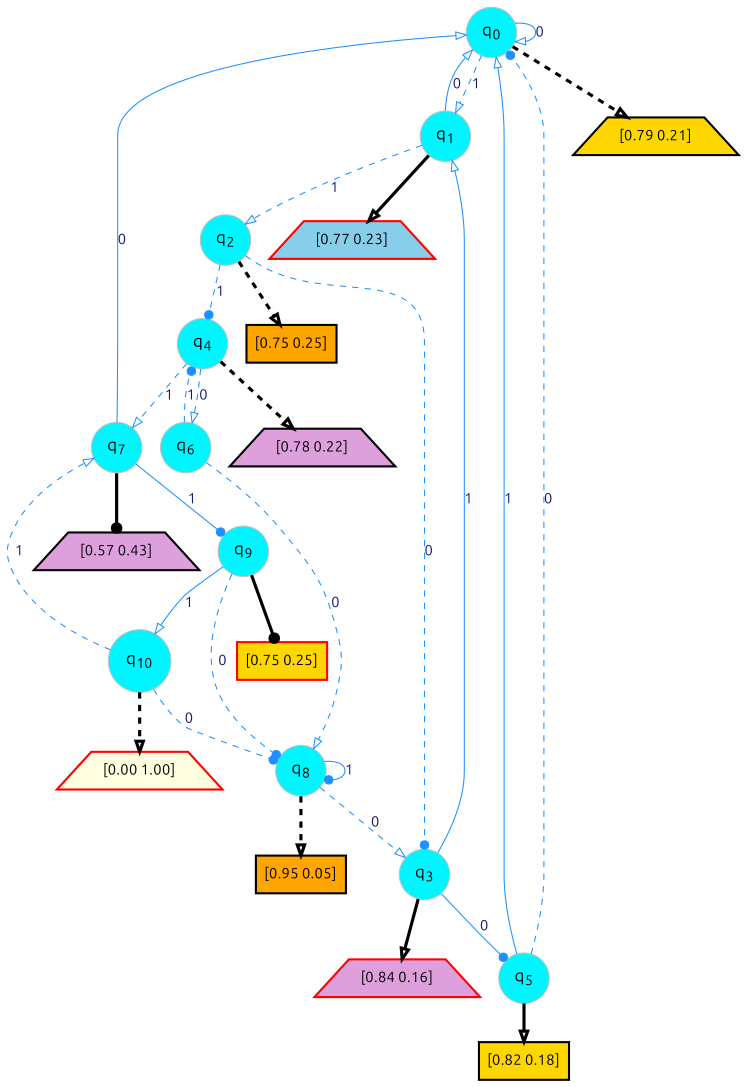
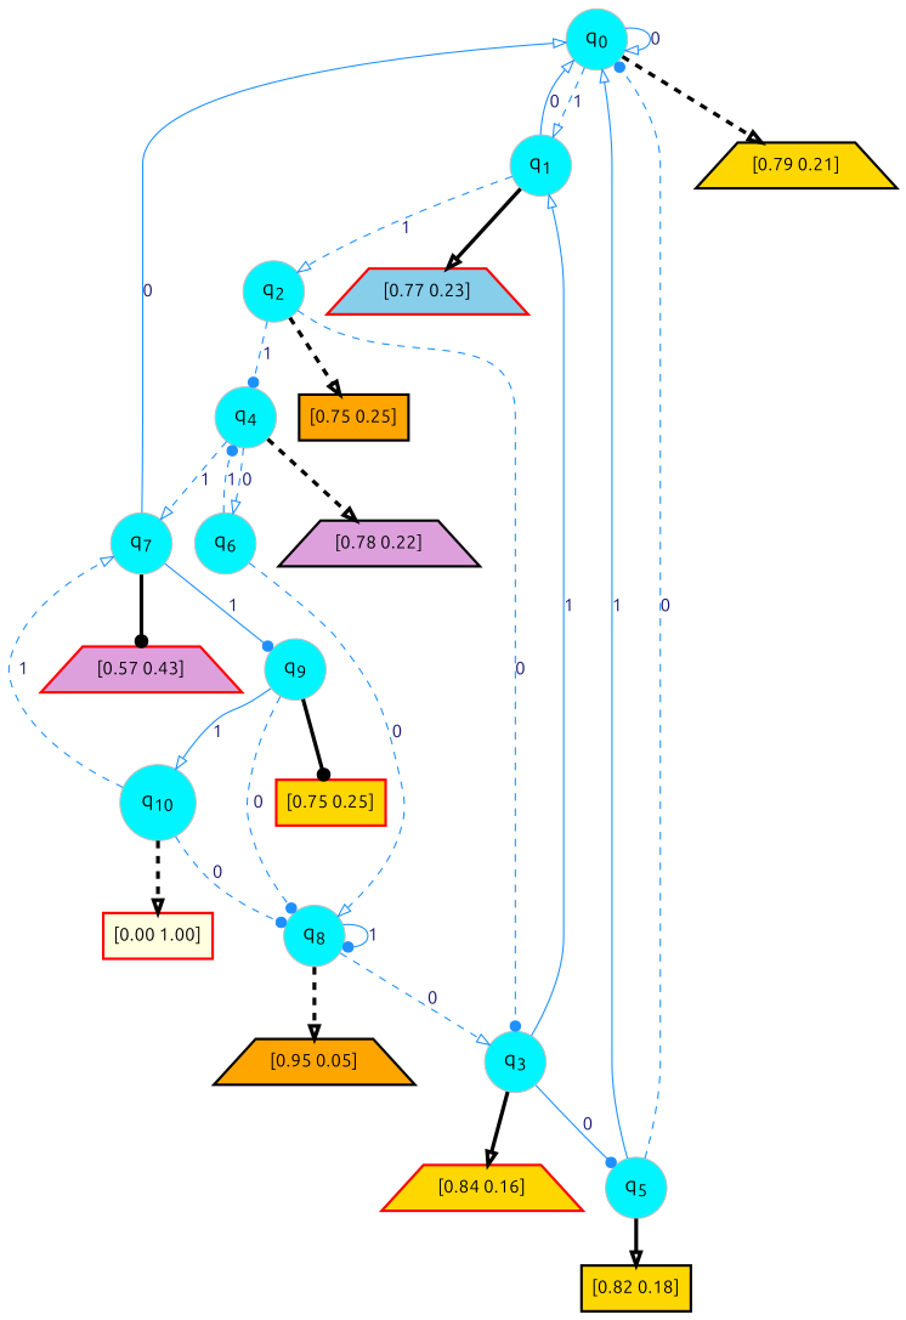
  digraph {
    fontname=Ubuntu
    rankdir=TD
    node [color=gray fillcolor=turquoise1 fontcolor=black fontname=Ubuntu fontsize=16 fontweight=bold shape=circle style=filled]
    edge [arrowhead=onormal arrowsize=1 color=dodgerblue1 fontcolor=midnightblue fontname=Ubuntu fontweight=bold penwidth=1 style=dashed weight=20]
    n1 [label=<q<SUB>0</SUB>>]
    n2 [label=<q<SUB>1</SUB>>]
    n3 [color=black fillcolor=gold fontsize=14 label="[0.79 0.21]" penwidth=2 shape=trapezium]
    n4 [label=<q<SUB>2</SUB>>]
    n5 [color=red fillcolor=skyblue fontsize=14 label="[0.77 0.23]" penwidth=2 shape=trapezium]
    n6 [label=<q<SUB>3</SUB>>]
    n7 [label=<q<SUB>4</SUB>>]
    n8 [color=black fillcolor=orange fontsize=14 label="[0.75 0.25]" penwidth=2 shape=box]
    n9 [label=<q<SUB>5</SUB>>]
-   n10 [color=red fillcolor=plum fontsize=14 label="[0.84 0.16]" penwidth=2 shape=trapezium]
+   n10 [color=red fillcolor=gold fontsize=14 label="[0.84 0.16]" penwidth=2 shape=trapezium]
    n11 [label=<q<SUB>6</SUB>>]
    n12 [label=<q<SUB>7</SUB>>]
    n13 [color=black fillcolor=plum fontsize=14 label="[0.78 0.22]" penwidth=2 shape=trapezium]
    n14 [color=black fillcolor=gold fontsize=14 label="[0.82 0.18]" penwidth=2 shape=box]
    n15 [label=<q<SUB>8</SUB>>]
    n16 [label=<q<SUB>9</SUB>>]
-   n17 [color=black fillcolor=plum fontsize=14 label="[0.57 0.43]" penwidth=2 shape=trapezium]
-   n18 [color=black fillcolor=orange fontsize=14 label="[0.95 0.05]" penwidth=2 shape=box]
+   n17 [color=red fillcolor=plum fontsize=14 label="[0.57 0.43]" penwidth=2 shape=trapezium]
+   n18 [color=black fillcolor=orange fontsize=14 label="[0.95 0.05]" penwidth=2 shape=trapezium]
    n19 [label=<q<SUB>10</SUB>>]
    n20 [color=red fillcolor=gold fontsize=14 label="[0.75 0.25]" penwidth=2 shape=box]
-   n21 [color=red fillcolor=lightyellow fontsize=14 label="[0.00 1.00]" penwidth=2 shape=trapezium]
+   n21 [color=red fillcolor=lightyellow fontsize=14 label="[0.00 1.00]" penwidth=2 shape=box]
    n1 -> n1 [label=0 style=solid]
    n1 -> n2 [label=1]
    n1 -> n3 [color=black penwidth=3]
    n2 -> n1 [label=0 style=solid]
    n2 -> n4 [label=1]
    n2 -> n5 [color=black penwidth=3 style=solid]
    n4 -> n6 [arrowhead=dot label=0]
    n4 -> n7 [arrowhead=dot label=1]
    n4 -> n8 [color=black penwidth=3]
    n6 -> n2 [label=1 style=solid]
    n6 -> n9 [arrowhead=dot label=0 style=solid]
    n6 -> n10 [color=black penwidth=3 style=solid]
    n7 -> n11 [label=0]
    n7 -> n12 [label=1]
    n7 -> n13 [color=black penwidth=3]
    n9 -> n1 [arrowhead=dot label=0]
    n9 -> n1 [label=1 style=solid]
    n9 -> n14 [color=black penwidth=3 style=solid]
    n11 -> n7 [arrowhead=dot label=1]
    n11 -> n15 [label=0]
    n12 -> n1 [label=0 style=solid]
    n12 -> n16 [arrowhead=dot label=1 style=solid]
    n12 -> n17 [arrowhead=dot color=black penwidth=3 style=solid]
    n15 -> n6 [label=0]
    n15 -> n15 [arrowhead=dot label=1 style=solid]
    n15 -> n18 [color=black penwidth=3]
    n16 -> n15 [arrowhead=dot label=0]
    n16 -> n19 [label=1 style=solid]
    n16 -> n20 [arrowhead=dot color=black penwidth=3 style=solid]
    n19 -> n12 [label=1]
    n19 -> n15 [arrowhead=dot label=0]
    n19 -> n21 [color=black penwidth=3]
  }
